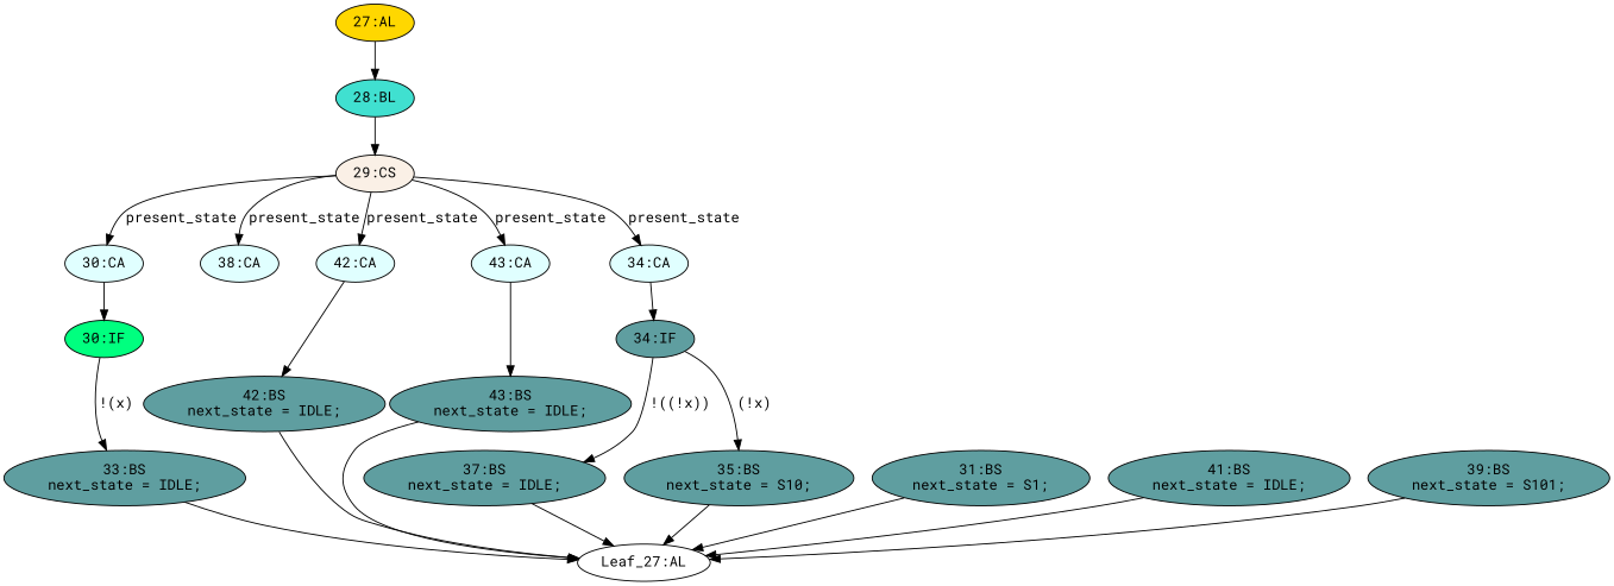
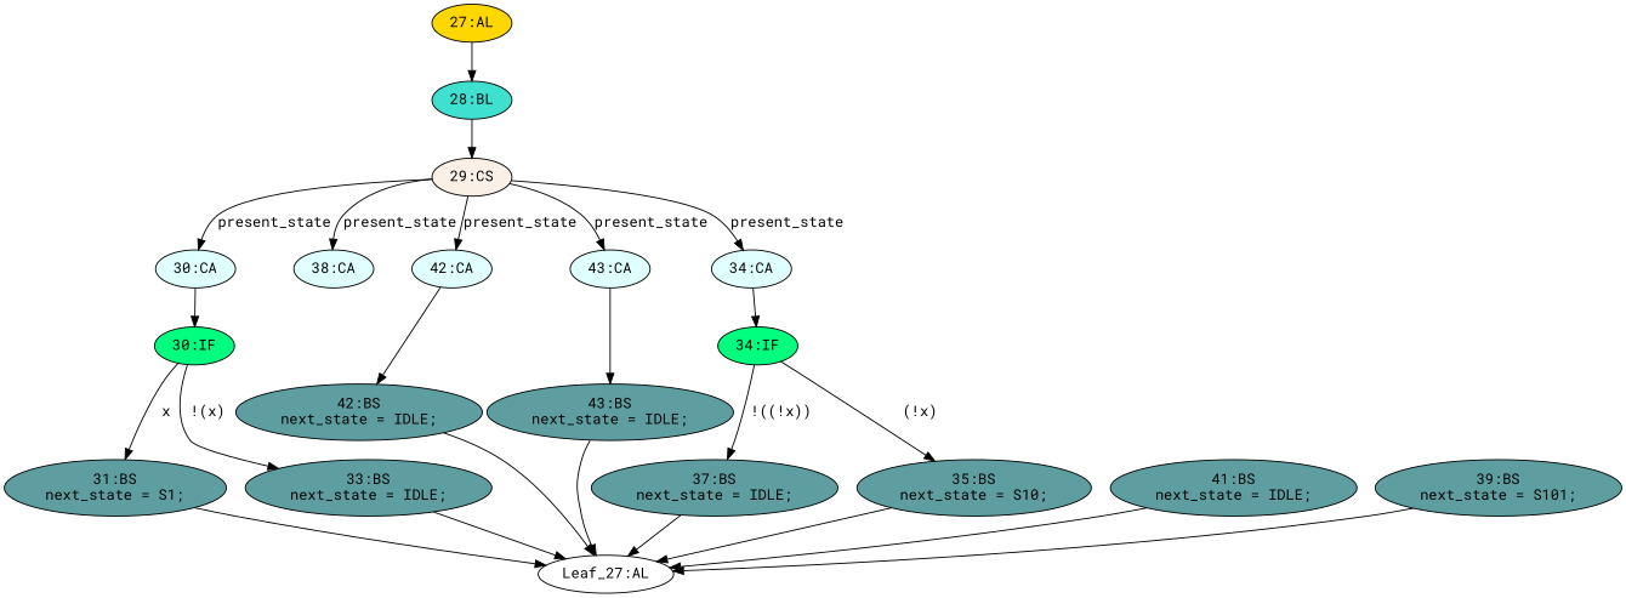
  strict digraph {
    fontname="Roboto Mono"
    node [fillcolor=cadetblue fontname="Roboto Mono" statements="[]" style=filled typ=BlockingSubstitution]
    edge [cond="[]" fontname="Roboto Mono" lineno=None]
    n1 [ast="<pyverilog.vparser.ast.BlockingSubstitution object at 0x7efcfbca42d0>" label="42:BS\nnext_state = IDLE;" statements="[<pyverilog.vparser.ast.BlockingSubstitution object at 0x7efcfbca42d0>]"]
    n2 [def_var="['next_state']" label="Leaf_27:AL" fillcolor="" statements="" style="" typ=""]
    n3 [ast="<pyverilog.vparser.ast.BlockingSubstitution object at 0x7efcfbca4550>" label="37:BS\nnext_state = IDLE;" statements="[<pyverilog.vparser.ast.BlockingSubstitution object at 0x7efcfbca4550>]"]
    n4 [ast="<pyverilog.vparser.ast.BlockingSubstitution object at 0x7efcfbca4690>" label="43:BS\nnext_state = IDLE;" statements="[<pyverilog.vparser.ast.BlockingSubstitution object at 0x7efcfbca4690>]"]
    n5 [ast="<pyverilog.vparser.ast.Case object at 0x7efcfbca47d0>" fillcolor=lightcyan label="30:CA" typ=Case]
    n6 [ast="<pyverilog.vparser.ast.IfStatement object at 0x7efcfbca4850>" fillcolor=springgreen label="30:IF" typ=IfStatement]
    n7 [ast="<pyverilog.vparser.ast.BlockingSubstitution object at 0x7efcfbca4a50>" label="31:BS\nnext_state = S1;" statements="[<pyverilog.vparser.ast.BlockingSubstitution object at 0x7efcfbca4a50>]"]
    n8 [ast="<pyverilog.vparser.ast.BlockingSubstitution object at 0x7efcfbca48d0>" label="33:BS\nnext_state = IDLE;" statements="[<pyverilog.vparser.ast.BlockingSubstitution object at 0x7efcfbca48d0>]"]
    n9 [ast="<pyverilog.vparser.ast.BlockingSubstitution object at 0x7efcfbca4c10>" label="41:BS\nnext_state = IDLE;" statements="[<pyverilog.vparser.ast.BlockingSubstitution object at 0x7efcfbca4c10>]"]
    n10 [ast="<pyverilog.vparser.ast.BlockingSubstitution object at 0x7efcfbca4d50>" label="39:BS\nnext_state = S101;" statements="[<pyverilog.vparser.ast.BlockingSubstitution object at 0x7efcfbca4d50>]"]
    n11 [ast="<pyverilog.vparser.ast.Case object at 0x7efcfb55c410>" fillcolor=lightcyan label="38:CA" typ=Case]
    n12 [ast="<pyverilog.vparser.ast.Case object at 0x7efcfb55c4d0>" fillcolor=lightcyan label="42:CA" typ=Case]
    n13 [ast="<pyverilog.vparser.ast.Case object at 0x7efcfbca4ed0>" fillcolor=lightcyan label="43:CA" typ=Case]
    n14 [ast="<pyverilog.vparser.ast.Always object at 0x7efcfbca4f50>" clk_sens=False fillcolor=gold label="27:AL" sens="[]" typ=Always use_var="['x', 'present_state']"]
    n15 [ast="<pyverilog.vparser.ast.Block object at 0x7efcfb55c050>" fillcolor=turquoise label="28:BL" typ=Block]
    n16 [ast="<pyverilog.vparser.ast.CaseStatement object at 0x7efcfb55c090>" fillcolor=linen label="29:CS" typ=CaseStatement]
    n17 [ast="<pyverilog.vparser.ast.Case object at 0x7efcfb55c150>" fillcolor=lightcyan label="34:CA" typ=Case]
-   n18 [ast="<pyverilog.vparser.ast.IfStatement object at 0x7efcfb55c1d0>" label="34:IF" typ=IfStatement]
+   n18 [ast="<pyverilog.vparser.ast.IfStatement object at 0x7efcfb55c1d0>" fillcolor=springgreen label="34:IF" typ=IfStatement]
    n19 [ast="<pyverilog.vparser.ast.BlockingSubstitution object at 0x7efcfb55c210>" label="35:BS\nnext_state = S10;" statements="[<pyverilog.vparser.ast.BlockingSubstitution object at 0x7efcfb55c210>]"]
    n1 -> n2
    n3 -> n2
    n4 -> n2
    n5 -> n6
+   n6 -> n7 [cond="['x']" label=x lineno=30]
    n6 -> n8 [cond="['x']" label="!(x)" lineno=30]
    n7 -> n2
    n8 -> n2
    n9 -> n2
    n10 -> n2
    n12 -> n1
    n13 -> n4
    n14 -> n15
    n15 -> n16
    n16 -> n5 [cond="['present_state']" label=present_state lineno=29]
    n16 -> n11 [cond="['present_state']" label=present_state lineno=29]
    n16 -> n12 [cond="['present_state']" label=present_state lineno=29]
    n16 -> n13 [cond="['present_state']" label=present_state lineno=29]
    n16 -> n17 [cond="['present_state']" label=present_state lineno=29]
    n17 -> n18
    n18 -> n3 [cond="['x']" label="!((!x))" lineno=34]
    n18 -> n19 [cond="['x']" label="(!x)" lineno=34]
    n19 -> n2
  }
